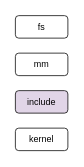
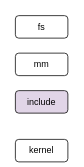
  <mxCell id="0" />
  <mxCell id="1" parent="0" />
  <mxCell id="2" value="fs" style="rounded=1;whiteSpace=wrap;html=1;" vertex="1" parent="1"><mxGeometry x="20" y="20" width="70" height="30" as="geometry" /></mxCell>
  <mxCell id="3" value="mm" style="rounded=1;whiteSpace=wrap;html=1;" vertex="1" parent="1"><mxGeometry x="20" y="70" width="70" height="30" as="geometry" /></mxCell>
  <mxCell id="4" value="include" style="rounded=1;whiteSpace=wrap;html=1;fillColor=#e1d5e7;" vertex="1" parent="1"><mxGeometry x="20" y="120" width="70" height="30" as="geometry" /></mxCell>
- <mxCell id="5" value="kernel" style="rounded=1;whiteSpace=wrap;html=1;" vertex="1" parent="1"><mxGeometry x="20" y="170" width="70" height="30" as="geometry" /></mxCell>
+ <mxCell id="5" value="kernel" style="rounded=1;whiteSpace=wrap;html=1;" vertex="1" parent="1"><mxGeometry x="20" y="185" width="70" height="30" as="geometry" /></mxCell>
